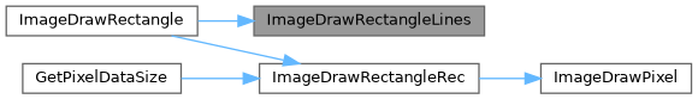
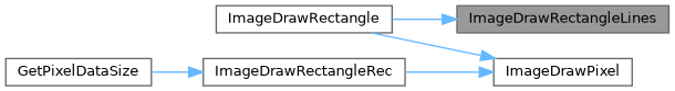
  digraph {
    rankdir=LR
    node [color=grey40 fillcolor=white fontname=Helvetica fontsize=10 shape=box style=filled]
    edge [color=steelblue1 fontname=Helvetica fontsize=10 labelfontname=Helvetica labelfontsize=10 style=solid]
    n1 [color=gray40 fillcolor=grey60 fontcolor=black height=0.2 label=ImageDrawRectangleLines width=0.4]
    n2 [height=0.2 label=ImageDrawRectangle width=0.4]
    n3 [height=0.2 label=ImageDrawRectangleRec width=0.4]
    n4 [height=0.2 label=ImageDrawPixel width=0.4]
    n5 [height=0.2 label=GetPixelDataSize width=0.4]
    n2 -> n1
-   n2 -> n3
+   n2 -> n4
    n3 -> n4
    n5 -> n3
  }
